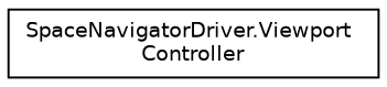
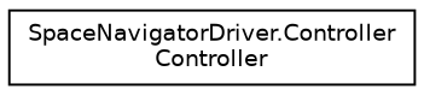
  digraph {
    rankdir=LR
-   n1 [color=black fillcolor=white fontname=Helvetica fontsize=10 height=0.2 label="SpaceNavigatorDriver.Viewport\lController" shape=record style=filled width=0.4]
+   n1 [color=black fillcolor=white fontname=Helvetica fontsize=10 height=0.2 label="SpaceNavigatorDriver.Controller\lController" shape=record style=filled width=0.4]
  }
